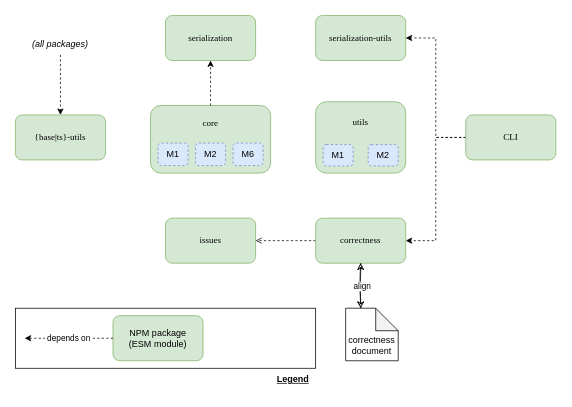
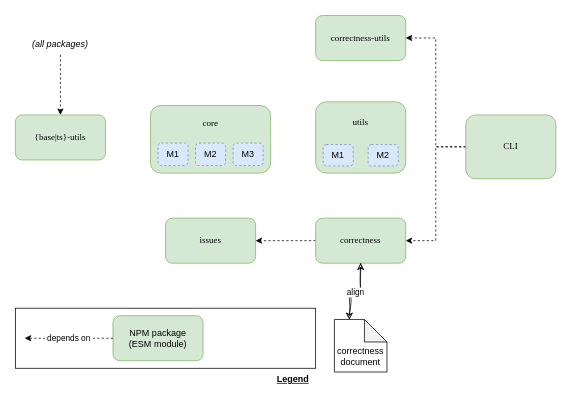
  <mxCell id="0" />
  <mxCell id="1" parent="0" />
  <mxCell id="2" value="" style="rounded=0;whiteSpace=wrap;html=1;fillColor=none;" vertex="1" parent="1"><mxGeometry x="20" y="410" width="400" height="80" as="geometry" /></mxCell>
  <mxCell id="3" value="NPM package&lt;br&gt;(ESM module)" style="rounded=1;whiteSpace=wrap;html=1;fillColor=#d5e8d4;strokeColor=#82b366;" vertex="1" parent="1"><mxGeometry x="150" y="420" width="120" height="60" as="geometry" /></mxCell>
- <mxCell id="4" value="&lt;font face=&quot;Fira Code&quot;&gt;serialization&lt;/font&gt;" style="rounded=1;whiteSpace=wrap;html=1;fillColor=#d5e8d4;strokeColor=#82b366;" vertex="1" parent="1"><mxGeometry x="220" y="20" width="120" height="60" as="geometry" /></mxCell>
- <mxCell id="5" value="&lt;font face=&quot;Fira Code&quot;&gt;serialization-utils&lt;/font&gt;" style="rounded=1;whiteSpace=wrap;html=1;fillColor=#d5e8d4;strokeColor=#82b366;" vertex="1" parent="1"><mxGeometry x="420" y="20" width="120" height="60" as="geometry" /></mxCell>
+ <mxCell id="5" value="&lt;font face=&quot;Fira Code&quot;&gt;correctness-utils&lt;/font&gt;" style="rounded=1;whiteSpace=wrap;html=1;fillColor=#d5e8d4;strokeColor=#82b366;" vertex="1" parent="1"><mxGeometry x="420" y="20" width="120" height="60" as="geometry" /></mxCell>
  <mxCell id="6" style="edgeStyle=orthogonalEdgeStyle;rounded=0;orthogonalLoop=1;jettySize=auto;html=1;exitX=0;exitY=0.5;exitDx=0;exitDy=0;entryX=1;entryY=0.5;entryDx=0;entryDy=0;dashed=1;" edge="1" parent="1" source="8" target="11"><mxGeometry relative="1" as="geometry" /></mxCell>
  <mxCell id="7" style="edgeStyle=orthogonalEdgeStyle;rounded=0;orthogonalLoop=1;jettySize=auto;html=1;exitX=0;exitY=0.5;exitDx=0;exitDy=0;entryX=1;entryY=0.5;entryDx=0;entryDy=0;dashed=1;" edge="1" parent="1" source="8" target="5"><mxGeometry relative="1" as="geometry" /></mxCell>
- <mxCell id="8" value="&lt;font face=&quot;Fira Code&quot;&gt;CLI&lt;/font&gt;" style="rounded=1;whiteSpace=wrap;html=1;fillColor=#d5e8d4;strokeColor=#82b366;" vertex="1" parent="1"><mxGeometry x="620" y="152.5" width="120" height="60" as="geometry" /></mxCell>
+ <mxCell id="8" value="&lt;font face=&quot;Fira Code&quot;&gt;CLI&lt;/font&gt;" style="rounded=1;whiteSpace=wrap;html=1;fillColor=#d5e8d4;strokeColor=#82b366;" vertex="1" parent="1"><mxGeometry x="620" y="152.5" width="120" height="85" as="geometry" /></mxCell>
  <mxCell id="9" value="&lt;font face=&quot;Fira Code&quot;&gt;issues&lt;/font&gt;" style="rounded=1;whiteSpace=wrap;html=1;fillColor=#d5e8d4;strokeColor=#82b366;" vertex="1" parent="1"><mxGeometry x="220" y="290" width="120" height="60" as="geometry" /></mxCell>
- <mxCell id="10" style="edgeStyle=orthogonalEdgeStyle;rounded=0;orthogonalLoop=1;jettySize=auto;html=1;exitX=0;exitY=0.5;exitDx=0;exitDy=0;entryX=1;entryY=0.5;entryDx=0;entryDy=0;dashed=1;endArrow=open;" edge="1" parent="1" source="11" target="9"><mxGeometry relative="1" as="geometry" /></mxCell>
+ <mxCell id="10" style="edgeStyle=orthogonalEdgeStyle;rounded=0;orthogonalLoop=1;jettySize=auto;html=1;exitX=0;exitY=0.5;exitDx=0;exitDy=0;entryX=1;entryY=0.5;entryDx=0;entryDy=0;dashed=1;" edge="1" parent="1" source="11" target="9"><mxGeometry relative="1" as="geometry" /></mxCell>
  <mxCell id="11" value="&lt;font face=&quot;Fira Code&quot;&gt;correctness&lt;/font&gt;" style="rounded=1;whiteSpace=wrap;html=1;fillColor=#d5e8d4;strokeColor=#82b366;" vertex="1" parent="1"><mxGeometry x="420" y="290" width="120" height="60" as="geometry" /></mxCell>
  <mxCell id="12" value="&lt;b&gt;&lt;u&gt;Legend&lt;/u&gt;&lt;/b&gt;" style="text;html=1;align=center;verticalAlign=middle;whiteSpace=wrap;rounded=0;" vertex="1" parent="1"><mxGeometry x="360" y="490" width="60" height="30" as="geometry" /></mxCell>
  <mxCell id="13" value="&amp;nbsp;depends on&amp;nbsp;" style="endArrow=classic;html=1;rounded=0;exitX=0;exitY=0.5;exitDx=0;exitDy=0;entryX=0.031;entryY=0.5;entryDx=0;entryDy=0;entryPerimeter=0;dashed=1;" edge="1" parent="1" source="3" target="2"><mxGeometry width="50" height="50" relative="1" as="geometry"><mxPoint x="10" y="370" as="sourcePoint" /><mxPoint x="60" y="320" as="targetPoint" /><Array as="points" /></mxGeometry></mxCell>
  <mxCell id="14" value="" style="group" vertex="1" connectable="0" parent="1"><mxGeometry x="200" y="140" width="160" height="90" as="geometry" /></mxCell>
  <mxCell id="15" value="&lt;font face=&quot;Fira Code&quot;&gt;core&lt;/font&gt;&lt;div&gt;&lt;font face=&quot;Fira Code&quot;&gt;&lt;br&gt;&lt;/font&gt;&lt;/div&gt;&lt;div&gt;&lt;font face=&quot;Fira Code&quot;&gt;&lt;br&gt;&lt;/font&gt;&lt;/div&gt;&lt;div&gt;&lt;font face=&quot;Fira Code&quot;&gt;&lt;br&gt;&lt;/font&gt;&lt;/div&gt;" style="rounded=1;whiteSpace=wrap;html=1;fillColor=#d5e8d4;strokeColor=#82b366;" vertex="1" parent="14"><mxGeometry width="160" height="90" as="geometry" /></mxCell>
  <mxCell id="16" value="M2" style="rounded=1;whiteSpace=wrap;html=1;dashed=1;fillColor=#dae8fc;strokeColor=#6c8ebf;" vertex="1" parent="14"><mxGeometry x="60" y="50" width="40" height="30" as="geometry" /></mxCell>
  <mxCell id="17" value="M1" style="rounded=1;whiteSpace=wrap;html=1;dashed=1;fillColor=#dae8fc;strokeColor=#6c8ebf;" vertex="1" parent="14"><mxGeometry x="10" y="50" width="40" height="30" as="geometry" /></mxCell>
- <mxCell id="18" value="M6" style="rounded=1;whiteSpace=wrap;html=1;dashed=1;fillColor=#dae8fc;strokeColor=#6c8ebf;" vertex="1" parent="14"><mxGeometry x="110" y="50" width="40" height="30" as="geometry" /></mxCell>
- <mxCell id="19" style="edgeStyle=orthogonalEdgeStyle;rounded=0;orthogonalLoop=1;jettySize=auto;html=1;exitX=0.5;exitY=0;exitDx=0;exitDy=0;entryX=0.5;entryY=1;entryDx=0;entryDy=0;dashed=1;" edge="1" parent="1" source="15" target="4"><mxGeometry relative="1" as="geometry" /></mxCell>
+ <mxCell id="18" value="M3" style="rounded=1;whiteSpace=wrap;html=1;dashed=1;fillColor=#dae8fc;strokeColor=#6c8ebf;" vertex="1" parent="14"><mxGeometry x="110" y="50" width="40" height="30" as="geometry" /></mxCell>
  <mxCell id="20" value="&lt;font face=&quot;Fira Code&quot;&gt;{base|ts}-utils&lt;/font&gt;" style="rounded=1;whiteSpace=wrap;html=1;fillColor=#d5e8d4;strokeColor=#82b366;" vertex="1" parent="1"><mxGeometry x="20" y="152.5" width="120" height="60" as="geometry" /></mxCell>
  <mxCell id="21" value="" style="endArrow=classic;html=1;rounded=0;entryX=0.5;entryY=0;entryDx=0;entryDy=0;dashed=1;" edge="1" parent="1" target="20"><mxGeometry width="50" height="50" relative="1" as="geometry"><mxPoint x="80" y="72.5" as="sourcePoint" /><mxPoint x="50" y="102" as="targetPoint" /><Array as="points" /></mxGeometry></mxCell>
  <mxCell id="22" value="&lt;i&gt;(all packages)&lt;/i&gt;" style="text;html=1;align=center;verticalAlign=middle;whiteSpace=wrap;rounded=0;" vertex="1" parent="1"><mxGeometry x="40" y="42.5" width="80" height="30" as="geometry" /></mxCell>
  <mxCell id="23" value="" style="group" vertex="1" connectable="0" parent="1"><mxGeometry x="420" y="135" width="120" height="95" as="geometry" /></mxCell>
  <mxCell id="24" value="&lt;font face=&quot;Fira Code&quot;&gt;utils&lt;/font&gt;&lt;div&gt;&lt;font face=&quot;Fira Code&quot;&gt;&lt;br&gt;&lt;/font&gt;&lt;/div&gt;&lt;div&gt;&lt;font face=&quot;Fira Code&quot;&gt;&lt;br&gt;&lt;/font&gt;&lt;/div&gt;&lt;div&gt;&lt;font face=&quot;Fira Code&quot;&gt;&lt;br&gt;&lt;/font&gt;&lt;/div&gt;" style="rounded=1;whiteSpace=wrap;html=1;fillColor=#d5e8d4;strokeColor=#82b366;" vertex="1" parent="23"><mxGeometry width="120" height="95" as="geometry" /></mxCell>
  <mxCell id="25" value="M1" style="rounded=1;whiteSpace=wrap;html=1;dashed=1;fillColor=#dae8fc;strokeColor=#6c8ebf;" vertex="1" parent="23"><mxGeometry x="10" y="57" width="40" height="28.5" as="geometry" /></mxCell>
  <mxCell id="26" value="M2" style="rounded=1;whiteSpace=wrap;html=1;dashed=1;fillColor=#dae8fc;strokeColor=#6c8ebf;" vertex="1" parent="23"><mxGeometry x="70" y="57" width="40" height="28.5" as="geometry" /></mxCell>
- <mxCell id="27" value="&lt;div&gt;&lt;br&gt;&lt;br&gt;&lt;/div&gt;correctness document" style="shape=note;whiteSpace=wrap;html=1;backgroundOutline=1;darkOpacity=0.05;" vertex="1" parent="1"><mxGeometry x="460" y="410" width="70" height="70" as="geometry" /></mxCell>
+ <mxCell id="27" value="&lt;div&gt;&lt;br&gt;&lt;br&gt;&lt;/div&gt;correctness document" style="shape=note;whiteSpace=wrap;html=1;backgroundOutline=1;darkOpacity=0.05;" vertex="1" parent="1"><mxGeometry x="445" y="425" width="70" height="70" as="geometry" /></mxCell>
  <mxCell id="28" style="edgeStyle=orthogonalEdgeStyle;rounded=0;orthogonalLoop=1;jettySize=auto;html=1;exitX=0.5;exitY=1;exitDx=0;exitDy=0;entryX=0;entryY=0;entryDx=20;entryDy=0;entryPerimeter=0;startArrow=classic;startFill=1;sketch=1;curveFitting=1;jiggle=2;" edge="1" parent="1" source="11" target="27"><mxGeometry relative="1" as="geometry" /></mxCell>
  <mxCell id="29" value="align" style="edgeLabel;html=1;align=center;verticalAlign=middle;resizable=0;points=[];" vertex="1" connectable="0" parent="28"><mxGeometry y="1" relative="1" as="geometry"><mxPoint as="offset" /></mxGeometry></mxCell>
